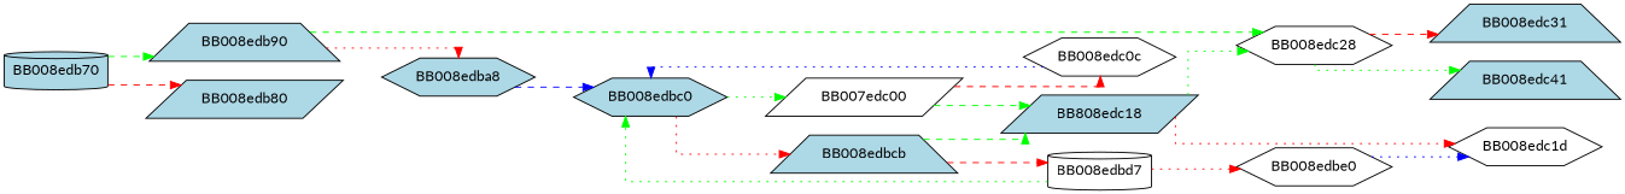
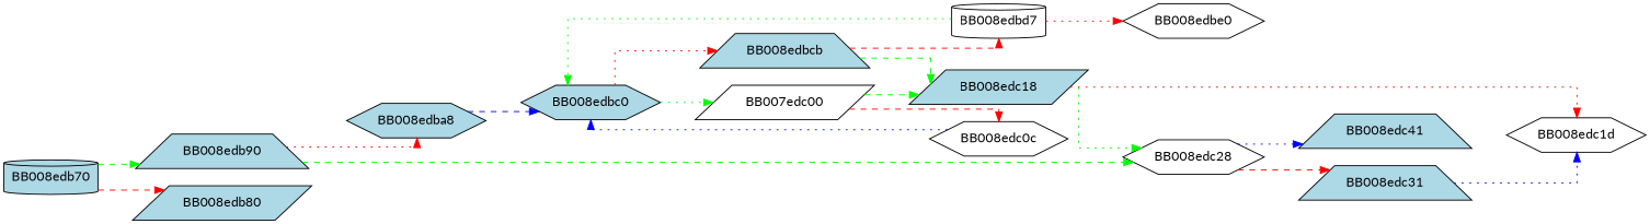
  digraph {
    fontname=Lato
    rankdir=LR
    splines=ortho
    node [fillcolor=lightblue fontname=Lato shape=hexagon style=filled]
    edge [color=green fontname=Lato style=dotted]
    BB008edb70 [shape=cylinder]
    BB008edb90 [shape=trapezium]
    BB008edb80 [shape=parallelogram]
    BB008edc28 [fillcolor=white]
    BB008edba8
    BB008edc41 [shape=trapezium]
    BB008edc31 [shape=trapezium]
    BB008edbc0
    BB008edc1d [fillcolor=white]
    n10 [fillcolor=white label=BB007edc00 shape=parallelogram]
    BB008edbcb [shape=trapezium]
-   BB008edc18 [shape=parallelogram label=BB808edc18]
+   BB008edc18 [shape=parallelogram]
    BB008edc0c [fillcolor=white]
    BB008edbd7 [fillcolor=white shape=cylinder]
    BB008edbe0 [fillcolor=white]
    BB008edb70 -> BB008edb90 [style=dashed]
    BB008edb70 -> BB008edb80 [color=red style=dashed]
    BB008edb90 -> BB008edc28 [style=dashed]
    BB008edb90 -> BB008edba8 [color=red]
-   BB008edc28 -> BB008edc41
+   BB008edc28 -> BB008edc41 [color=blue]
    BB008edc28 -> BB008edc31 [color=red style=dashed]
    BB008edba8 -> BB008edbc0 [color=blue style=dashed]
-   BB008edbe0 -> BB008edc1d [color=blue]
+   BB008edc31 -> BB008edc1d [color=blue]
    BB008edbc0 -> n10
    BB008edbc0 -> BB008edbcb [color=red]
    n10 -> BB008edc18 [style=dashed]
    n10 -> BB008edc0c [color=red style=dashed]
    BB008edbcb -> BB008edc18 [style=dashed]
    BB008edbcb -> BB008edbd7 [color=red style=dashed]
    BB008edc18 -> BB008edc28
    BB008edc18 -> BB008edc1d [color=red]
    BB008edc0c -> BB008edbc0 [color=blue]
    BB008edbd7 -> BB008edbc0
    BB008edbd7 -> BB008edbe0 [color=red]
  }
